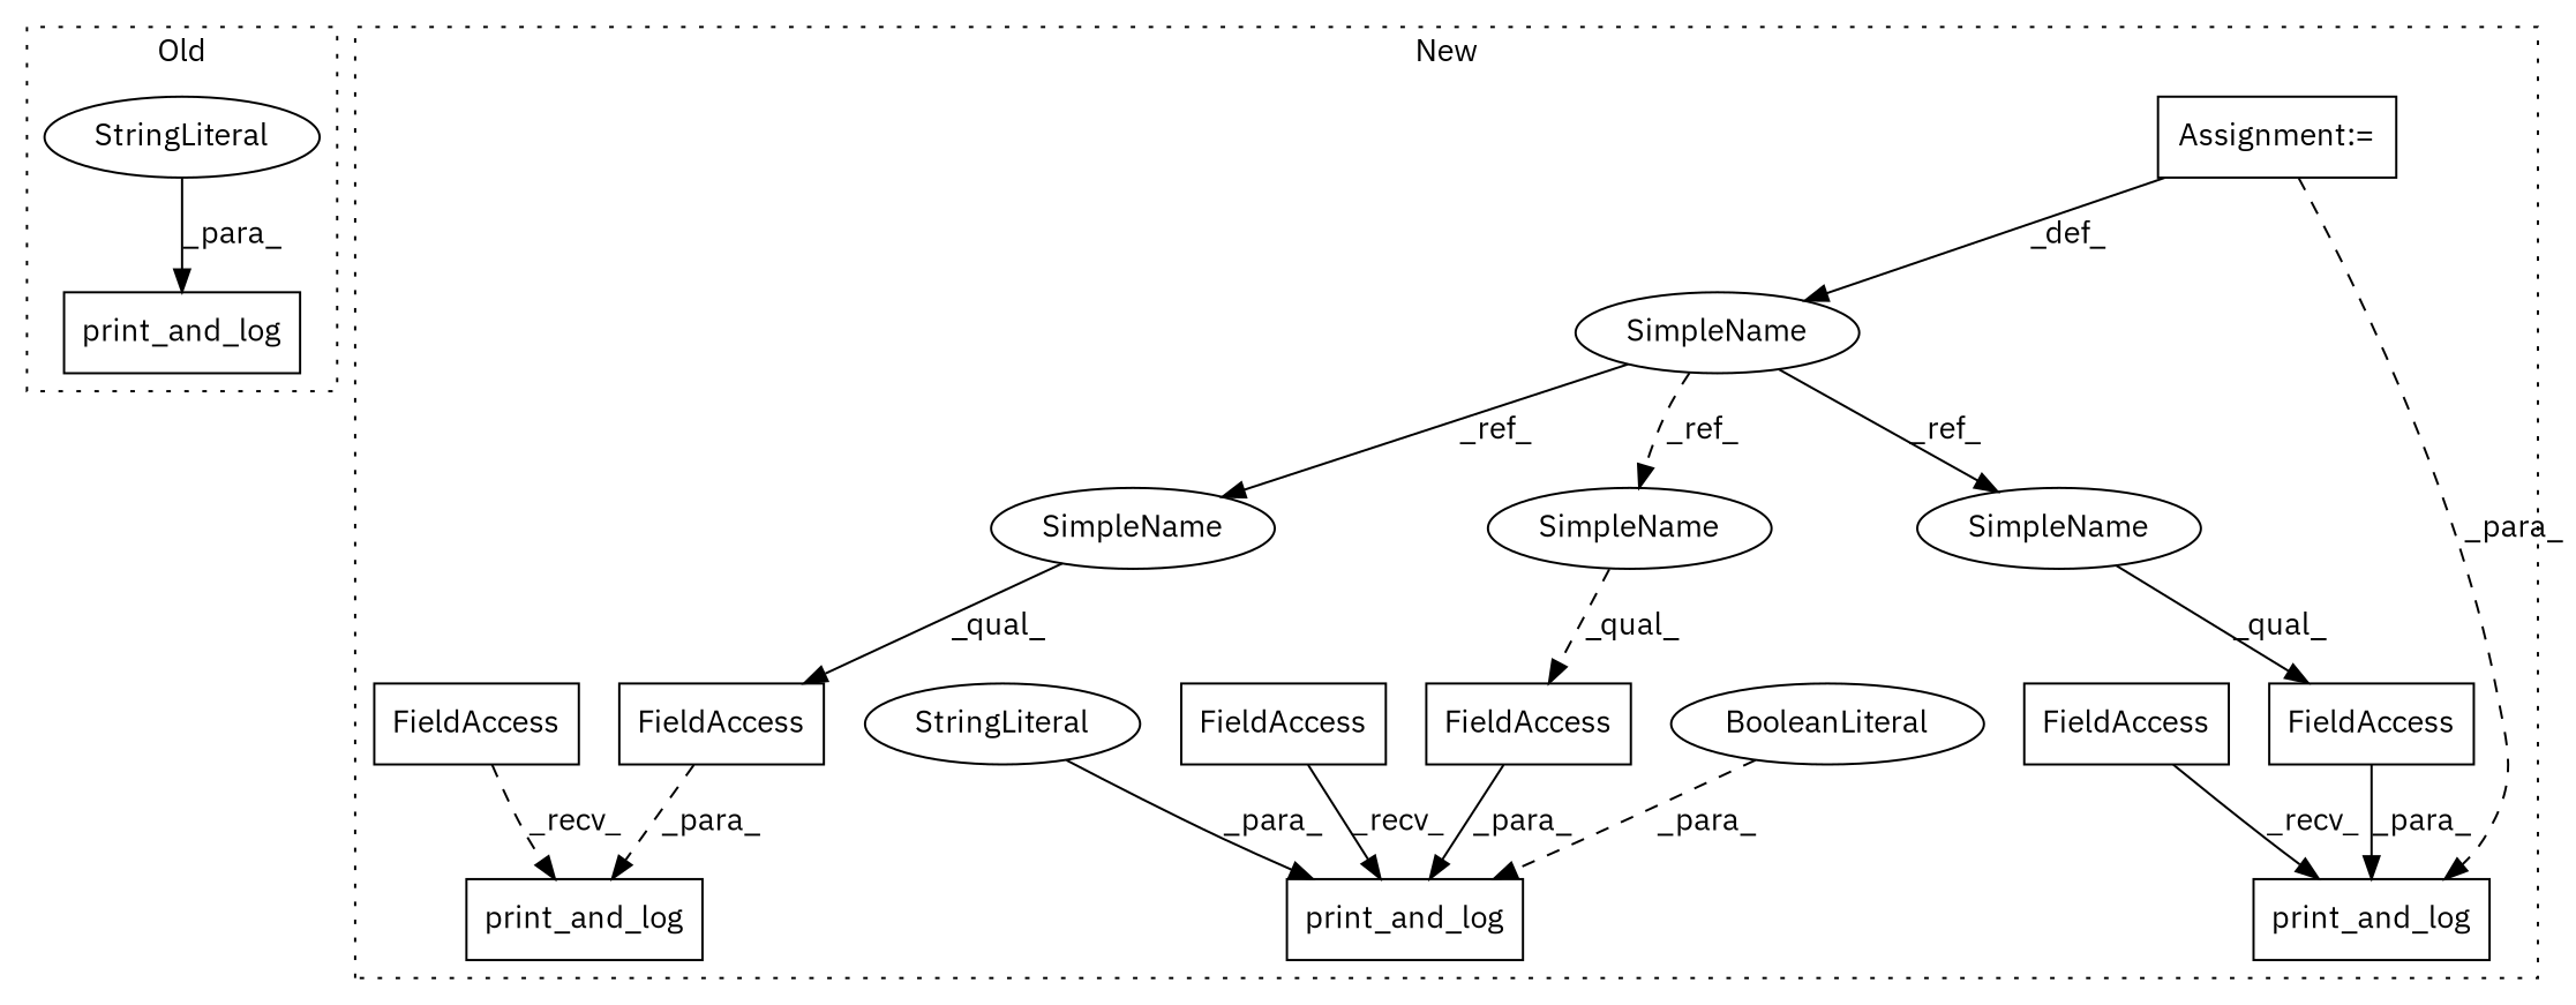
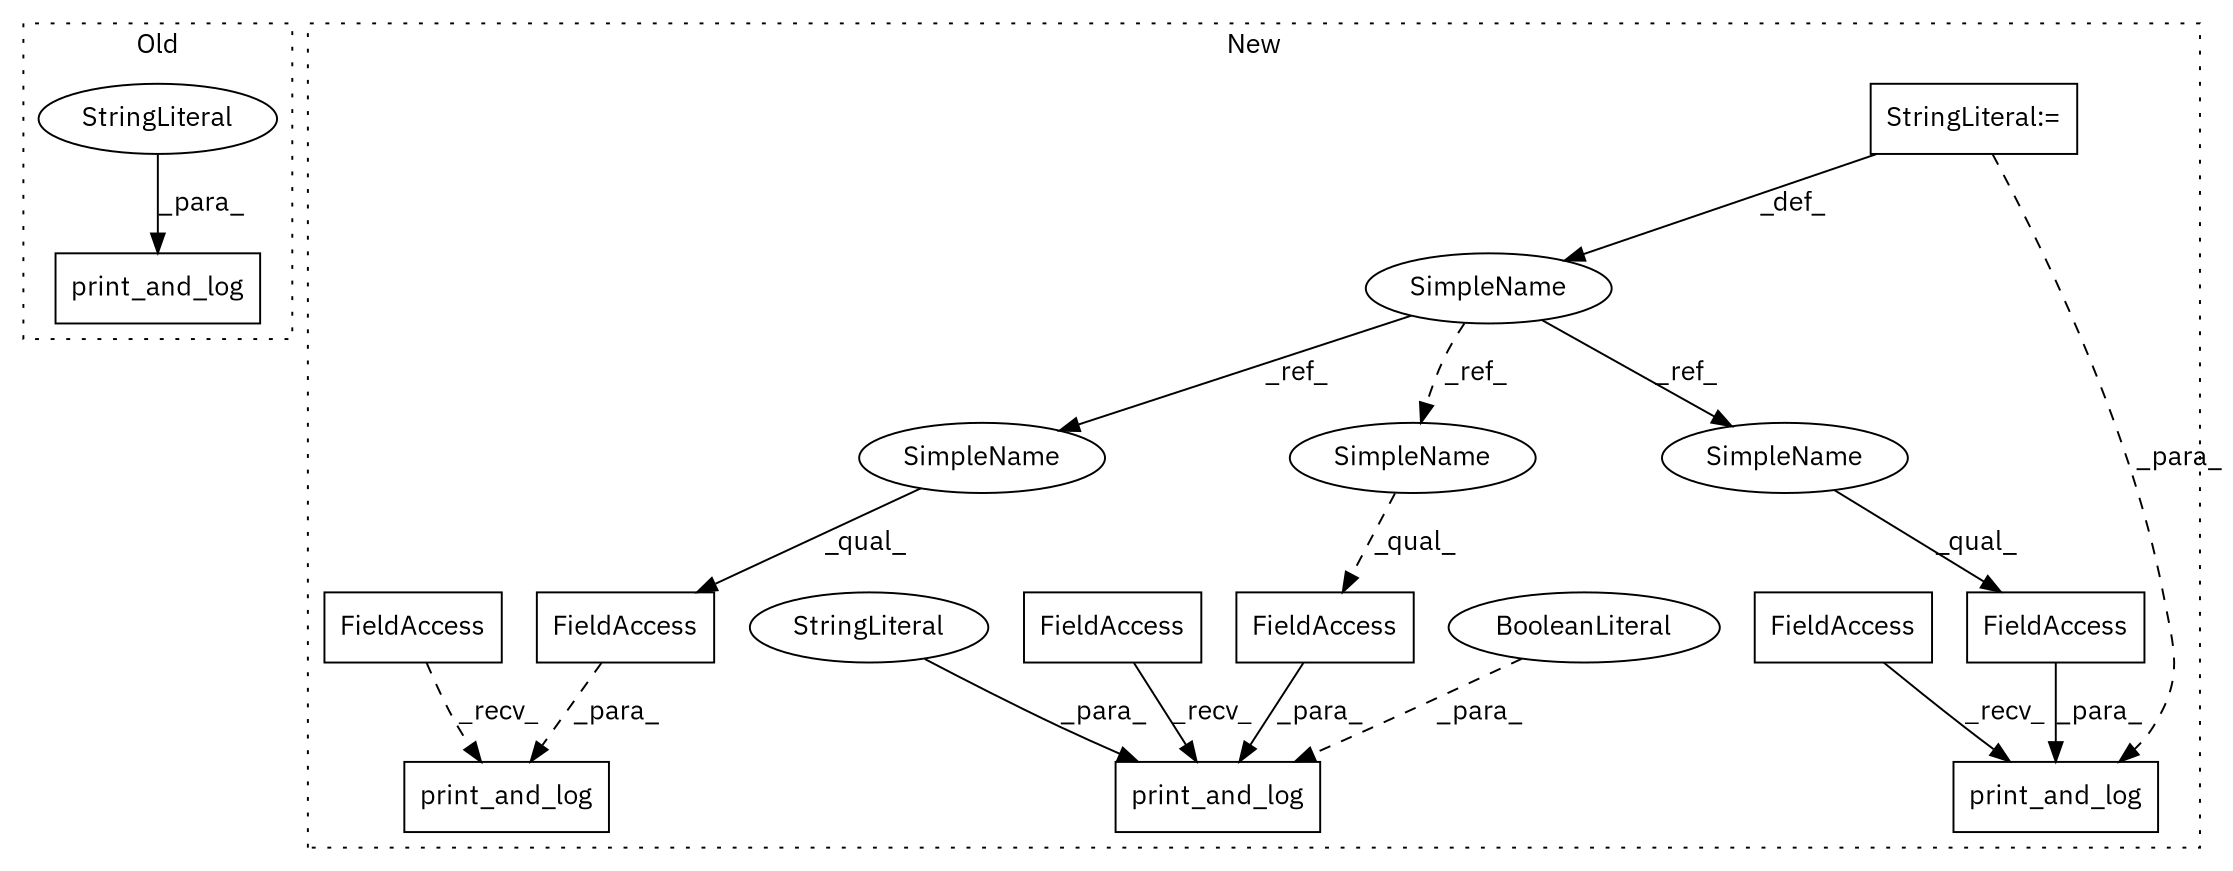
  digraph {
    fontname="IBM Plex Sans"
    node [a=22 l=7 s=20110 shape=box fontname="IBM Plex Sans"]
    edge [style=solid fontname="IBM Plex Sans"]
    n1 [a=32 l="14,1" label=print_and_log s="20803,20845"]
    n2 [a=45 l=28 label=StringLiteral s=20817 shape=ellipse]
    n3 [a=32 l="14,1" label=print_and_log s="20096,20132"]
    n4 [l=14 label=FieldAccess]
    n5 [l=6 label=FieldAccess s=20065]
-   n6 [a=7 label="Assignment:=" s=19453]
+   n6 [a=7 label="StringLiteral:=" s=19453]
    n7 [a=45 l=2 label=StringLiteral s=20125 shape=ellipse]
    n8 [a=42 label=SimpleName s=19453 shape=ellipse]
    n9 [l=12 label=FieldAccess s=21212]
    n10 [a=9 l=4 label=BooleanLiteral s=20128 shape=ellipse]
    n11 [a=32 l="14,1" label=print_and_log s="22457,22517"]
    n12 [l=6 label=FieldAccess s=22426]
    n13 [a=32 l="14,1" label=print_and_log s="21198,21258"]
    n14 [l=6 label=FieldAccess s=21167]
    n15 [l=12 label=FieldAccess s=22471]
    n16 [a=42 label=SimpleName s=22471 shape=ellipse]
    n17 [a=42 label=SimpleName shape=ellipse]
    n18 [a=42 label=SimpleName s=21212 shape=ellipse]
    subgraph cluster_1 {
      label=Old
      style=dotted
      n1
      n2
    }
    subgraph cluster_2 {
      label=New
      style=dotted
      n3
      n4
      n5
      n6
      n7
      n8
      n9
      n10
      n11
      n12
      n13
      n14
      n15
      n16
      n17
      n18
    }
    n2 -> n1 [label=_para_]
    n4 -> n3 [label=_para_]
    n5 -> n3 [label=_recv_]
    n6 -> n8 [label=_def_]
    n6 -> n13 [label=_para_ style=dashed]
    n7 -> n3 [label=_para_]
    n8 -> n16 [label=_ref_]
    n8 -> n17 [label=_ref_ style=dashed]
    n8 -> n18 [label=_ref_]
    n9 -> n13 [label=_para_]
    n10 -> n3 [label=_para_ style=dashed]
    n12 -> n11 [label=_recv_ style=dashed]
    n14 -> n13 [label=_recv_]
    n15 -> n11 [label=_para_ style=dashed]
    n16 -> n15 [label=_qual_]
    n17 -> n4 [label=_qual_ style=dashed]
    n18 -> n9 [label=_qual_]
  }
